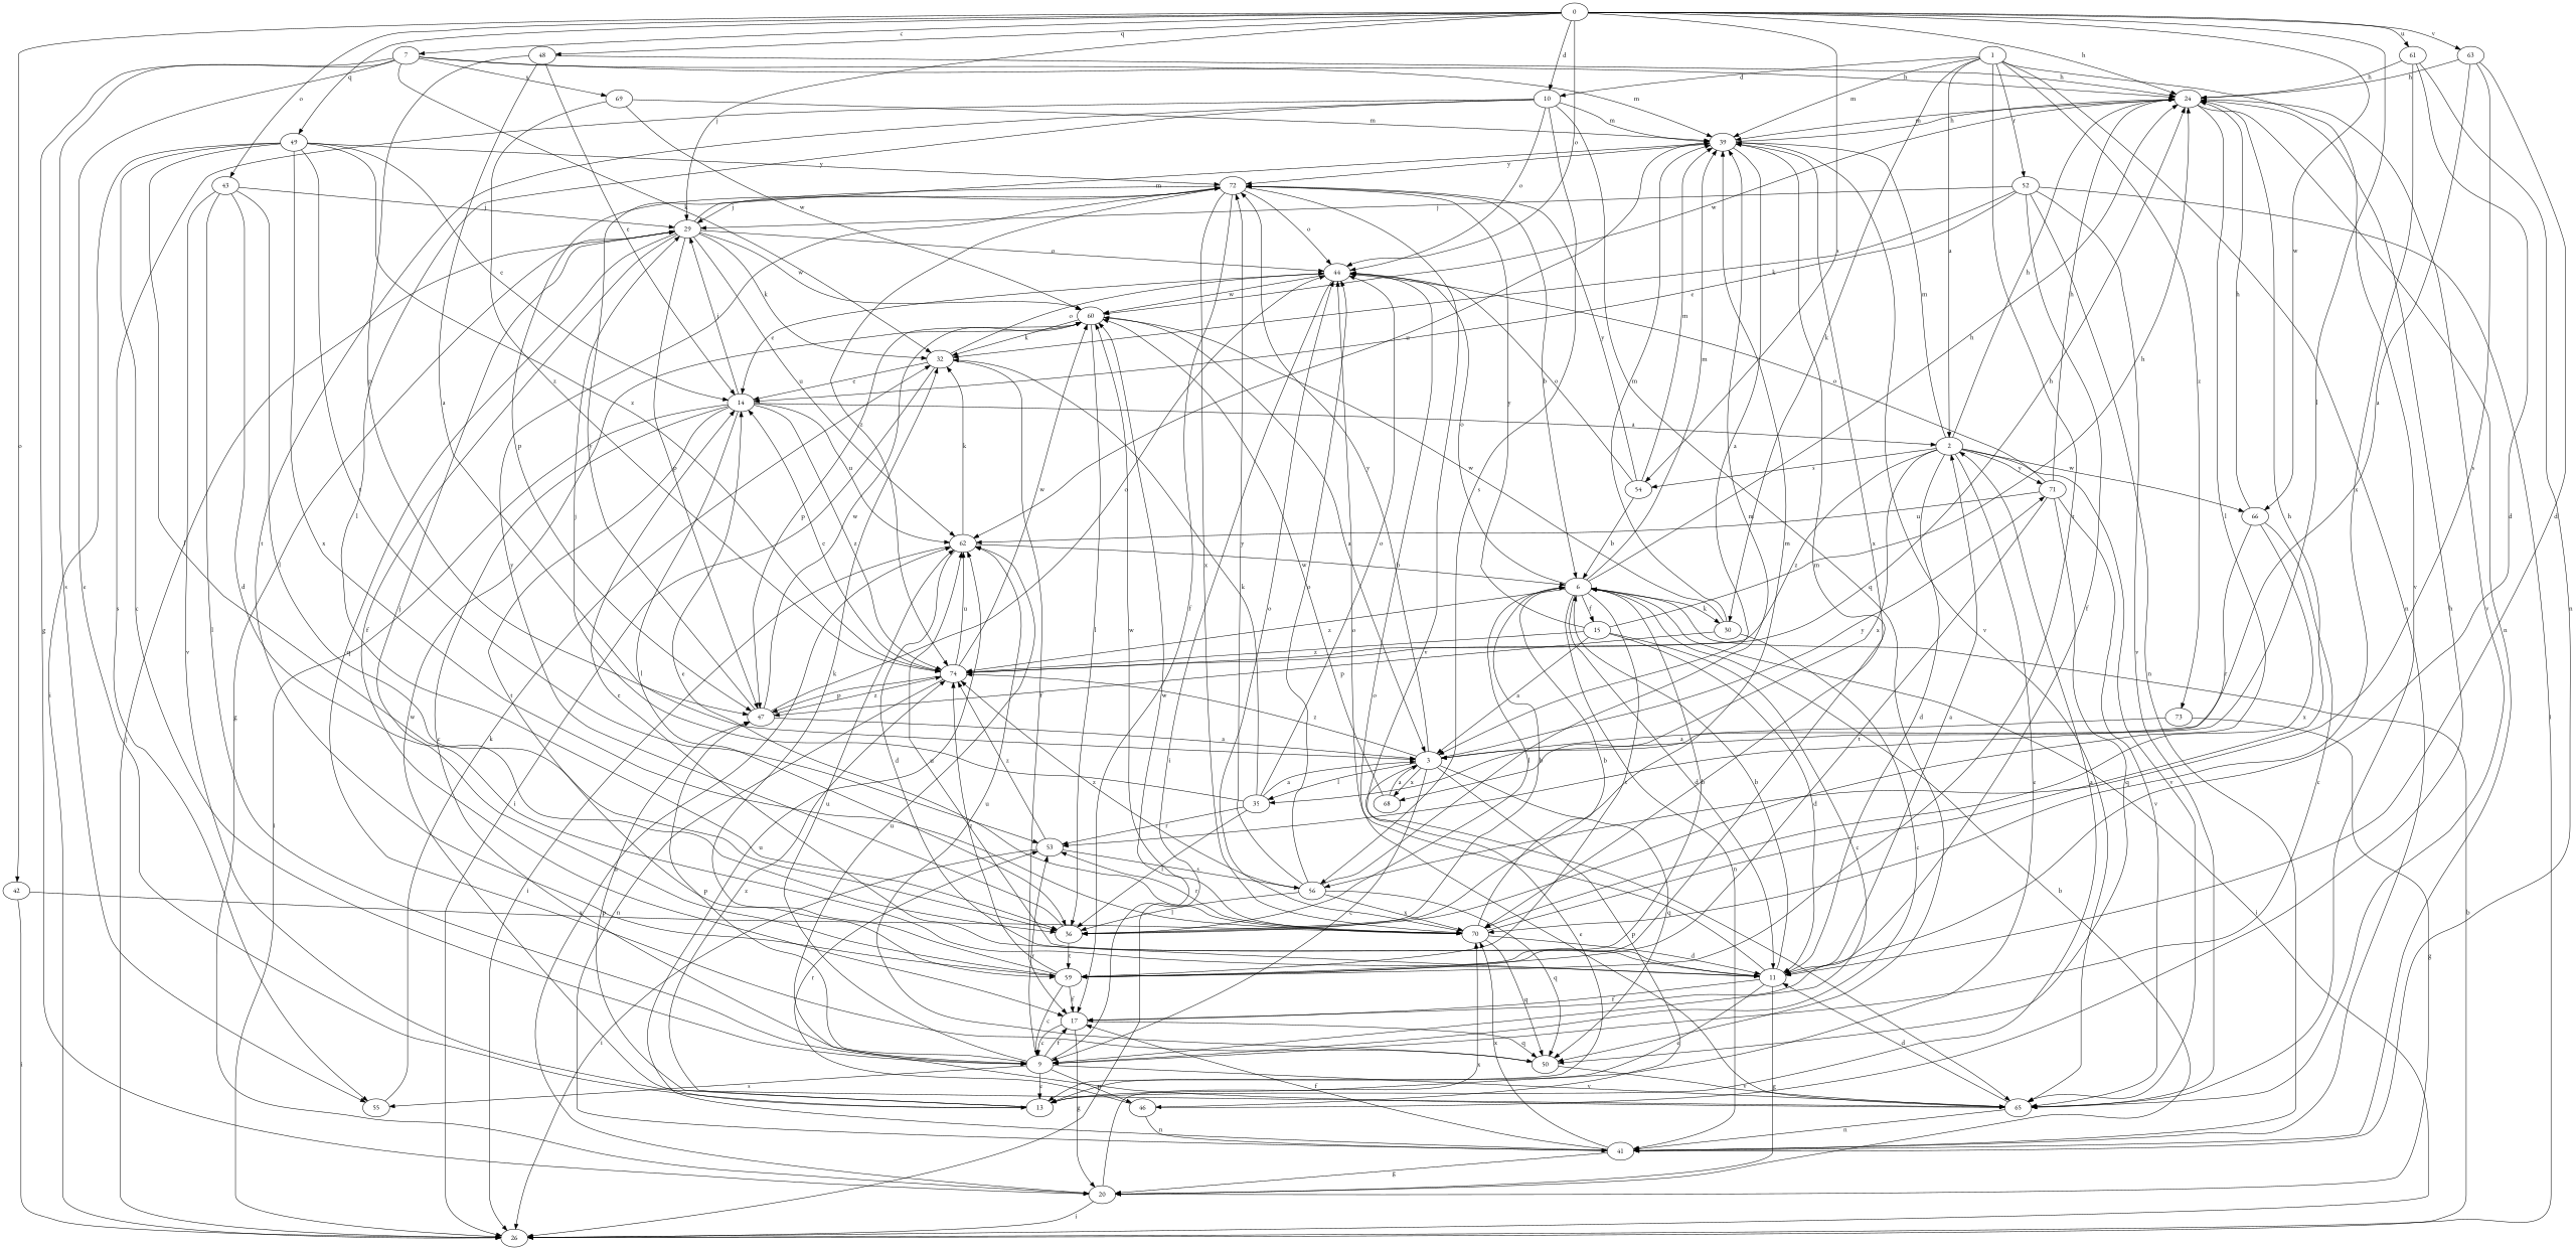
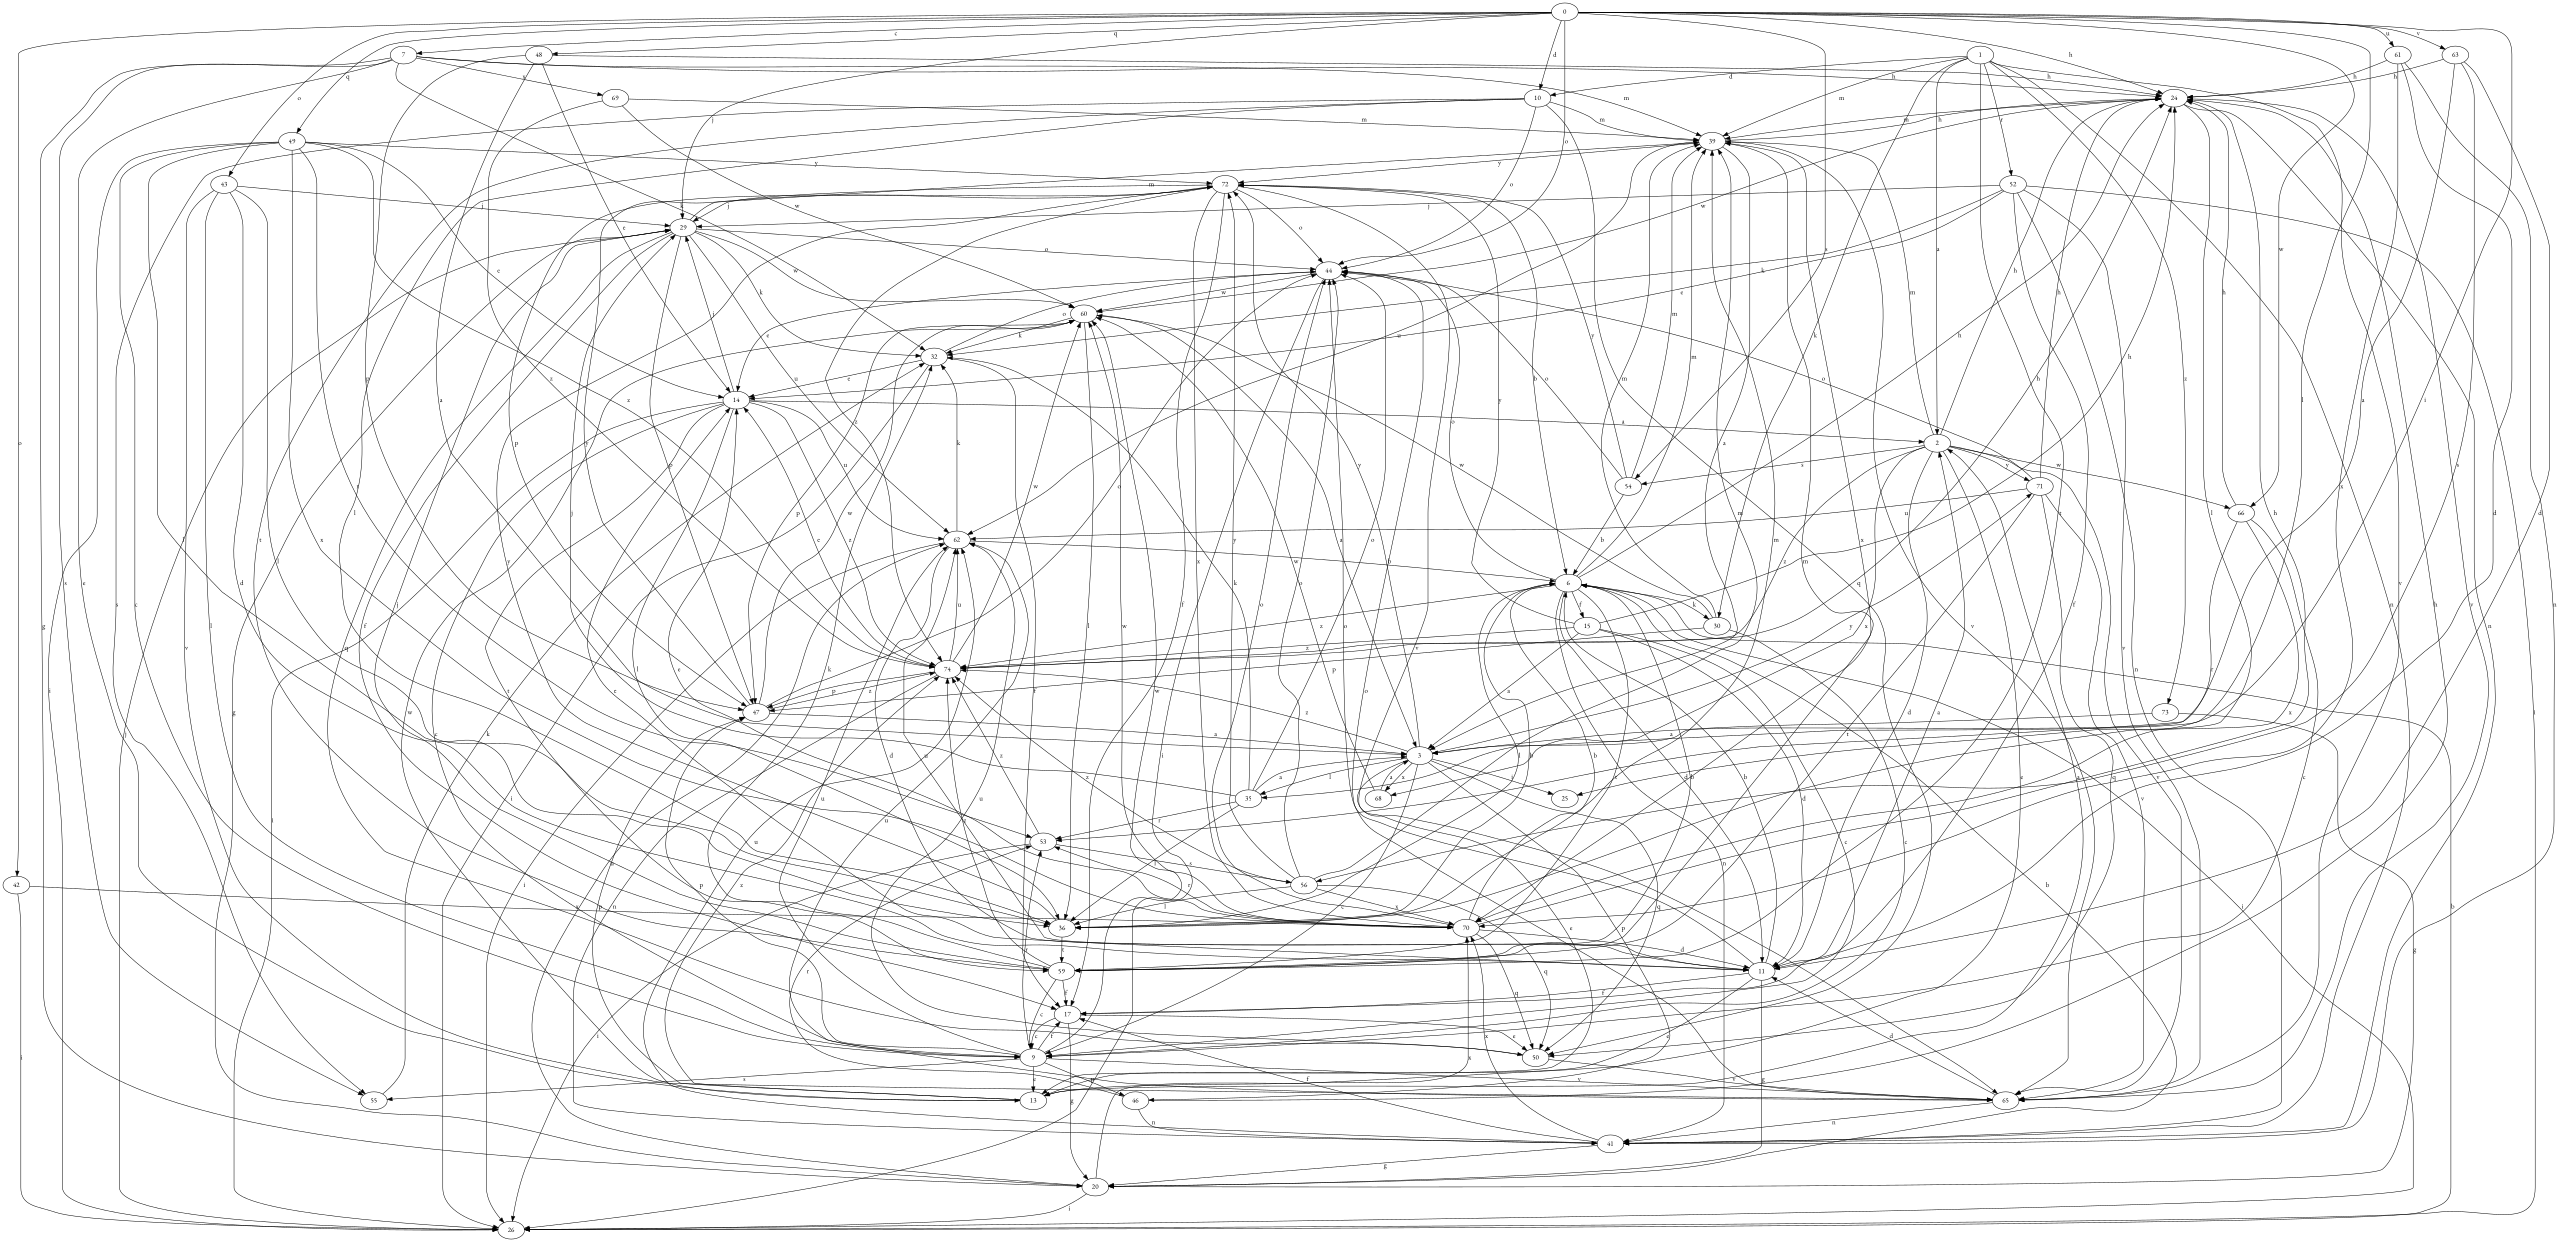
  strict digraph {
    fontname="EB Garamond"
    node [fontname="EB Garamond"]
    edge [fontname="EB Garamond"]
    0
    7
    10
    24
+   25
    29
    35
    42
    43
    44
    48
    49
    54
    61
    63
    66
    39
    13
    20
    32
    55
    69
    59
    50
    36
    56
    41
    65
    n29 [label=60]
    17
    47
    62
    3
    53
    26
    70
    11
    9
    14
    74
    72
    6
    1
    2
    30
    52
    73
    68
    71
    46
    15
    0 -> 7 [label=c]
    0 -> 10 [label=d]
    0 -> 24 [label=h]
+   0 -> 25 [label=i]
    0 -> 29 [label=j]
    0 -> 35 [label=l]
    0 -> 42 [label=o]
    0 -> 43 [label=o]
    0 -> 44 [label=o]
    0 -> 48 [label=q]
    0 -> 49 [label=q]
    0 -> 54 [label=s]
    0 -> 61 [label=u]
    0 -> 63 [label=v]
    0 -> 66 [label=w]
    7 -> 24 [label=h]
    7 -> 39 [label=m]
    7 -> 13 [label=e]
    7 -> 20 [label=g]
    7 -> 32 [label=k]
    7 -> 55 [label=s]
    7 -> 69 [label=x]
    10 -> 44 [label=o]
    10 -> 39 [label=m]
    10 -> 55 [label=s]
    10 -> 59 [label=t]
    10 -> 50 [label=q]
    10 -> 36 [label=l]
-   10 -> 56 [label=s]
    24 -> 39 [label=m]
    24 -> 36 [label=l]
    24 -> 41 [label=n]
    24 -> 65 [label=v]
    24 -> n29 [label=w]
    29 -> 44 [label=o]
    29 -> 39 [label=m]
    29 -> 20 [label=g]
    29 -> 32 [label=k]
    29 -> 50 [label=q]
    29 -> n29 [label=w]
    29 -> 17 [label=f]
    29 -> 47 [label=p]
    29 -> 62 [label=u]
    35 -> 29 [label=j]
    35 -> 44 [label=o]
    35 -> 32 [label=k]
    35 -> 36 [label=l]
    35 -> 3 [label=a]
    35 -> 53 [label=r]
    42 -> 26 [label=i]
    42 -> 70 [label=x]
    43 -> 29 [label=j]
    43 -> 36 [label=l]
    43 -> 65 [label=v]
    43 -> 11 [label=d]
    43 -> 9 [label=l]
    44 -> n29 [label=w]
    44 -> 26 [label=i]
    44 -> 14 [label=e]
    48 -> 24 [label=h]
    48 -> 47 [label=p]
    48 -> 3 [label=a]
    48 -> 14 [label=e]
    49 -> 36 [label=l]
    49 -> 53 [label=r]
    49 -> 26 [label=i]
    49 -> 70 [label=x]
    49 -> 9 [label=c]
    49 -> 14 [label=e]
    49 -> 74 [label=z]
    49 -> 72 [label=y]
    54 -> 44 [label=o]
    54 -> 39 [label=m]
    54 -> 72 [label=y]
    54 -> 6 [label=b]
    61 -> 24 [label=h]
    61 -> 41 [label=n]
    61 -> 70 [label=x]
    61 -> 11 [label=d]
    63 -> 24 [label=h]
    63 -> 56 [label=s]
    63 -> 3 [label=a]
    63 -> 11 [label=d]
    66 -> 24 [label=h]
    66 -> 53 [label=r]
    66 -> 70 [label=x]
    66 -> 9 [label=c]
    39 -> 24 [label=h]
    39 -> 65 [label=v]
    39 -> 62 [label=u]
    39 -> 3 [label=a]
    39 -> 70 [label=x]
    39 -> 72 [label=y]
    13 -> n29 [label=w]
    13 -> 47 [label=p]
    13 -> 74 [label=z]
    13 -> 2 [label=a]
    20 -> 62 [label=u]
    20 -> 26 [label=i]
    20 -> 70 [label=x]
    20 -> 6 [label=b]
    32 -> 44 [label=o]
    32 -> 17 [label=f]
    32 -> 26 [label=i]
    32 -> 14 [label=e]
    55 -> 32 [label=k]
    69 -> 39 [label=m]
    69 -> n29 [label=w]
    69 -> 74 [label=z]
    59 -> 29 [label=j]
    59 -> 39 [label=m]
    59 -> 32 [label=k]
    59 -> 17 [label=f]
    59 -> 9 [label=c]
    59 -> 74 [label=z]
    59 -> 6 [label=b]
    50 -> 65 [label=v]
    50 -> 62 [label=u]
    36 -> 39 [label=m]
    36 -> 59 [label=t]
    36 -> 72 [label=y]
    36 -> 6 [label=b]
    56 -> 44 [label=o]
    56 -> 39 [label=m]
    56 -> 50 [label=q]
    56 -> 36 [label=l]
    56 -> 70 [label=x]
    56 -> 74 [label=z]
    56 -> 72 [label=y]
    41 -> 20 [label=g]
    41 -> 17 [label=f]
    41 -> 62 [label=u]
    41 -> 70 [label=x]
    65 -> 44 [label=o]
    65 -> 41 [label=n]
    65 -> 62 [label=u]
    65 -> 11 [label=d]
    n29 -> 32 [label=k]
    n29 -> 36 [label=l]
    n29 -> 47 [label=p]
    n29 -> 3 [label=a]
    17 -> 20 [label=g]
-   17 -> 50 [label=q]
+   17 -> 50 [label=e]
    17 -> 9 [label=c]
    47 -> 44 [label=o]
    47 -> n29 [label=w]
    47 -> 3 [label=a]
    47 -> 74 [label=z]
    47 -> 72 [label=y]
    62 -> 32 [label=k]
    62 -> 26 [label=i]
    62 -> 11 [label=d]
    62 -> 6 [label=b]
+   3 -> 25 [label=i]
    3 -> 35 [label=l]
    3 -> 13 [label=e]
    3 -> 50 [label=q]
    3 -> 9 [label=c]
    3 -> 74 [label=z]
    3 -> 72 [label=y]
    3 -> 68 [label=x]
    3 -> 71 [label=y]
    3 -> 46 [label=p]
    53 -> 56 [label=s]
    53 -> 26 [label=i]
    53 -> 74 [label=z]
    26 -> 29 [label=j]
    26 -> 6 [label=b]
    70 -> 24 [label=h]
    70 -> 44 [label=o]
    70 -> 50 [label=q]
    70 -> n29 [label=w]
    70 -> 53 [label=r]
    70 -> 11 [label=d]
    70 -> 14 [label=e]
    70 -> 6 [label=b]
    11 -> 44 [label=o]
    11 -> 13 [label=e]
    11 -> 20 [label=g]
    11 -> 17 [label=f]
    11 -> 62 [label=u]
    11 -> 14 [label=e]
    11 -> 6 [label=b]
    11 -> 2 [label=a]
    9 -> 13 [label=e]
    9 -> 55 [label=s]
    9 -> 65 [label=v]
    9 -> n29 [label=w]
    9 -> 17 [label=f]
    9 -> 47 [label=p]
    9 -> 62 [label=u]
    9 -> 53 [label=r]
    9 -> 46 [label=p]
    14 -> 29 [label=j]
    14 -> 59 [label=t]
    14 -> 36 [label=l]
    14 -> 62 [label=u]
    14 -> 26 [label=i]
    14 -> 9 [label=c]
    14 -> 74 [label=z]
    14 -> 2 [label=a]
    74 -> 24 [label=h]
    74 -> 41 [label=n]
    74 -> n29 [label=w]
    74 -> 47 [label=p]
    74 -> 62 [label=u]
    74 -> 14 [label=e]
    72 -> 29 [label=j]
    72 -> 44 [label=o]
    72 -> 65 [label=v]
    72 -> 17 [label=f]
    72 -> 47 [label=p]
    72 -> 70 [label=x]
    72 -> 74 [label=z]
    72 -> 6 [label=b]
    6 -> 24 [label=h]
    6 -> 44 [label=o]
    6 -> 39 [label=m]
    6 -> 59 [label=t]
    6 -> 36 [label=l]
    6 -> 41 [label=n]
    6 -> 26 [label=i]
    6 -> 11 [label=d]
    6 -> 74 [label=z]
    6 -> 30 [label=k]
    6 -> 15 [label=f]
    1 -> 10 [label=d]
    1 -> 39 [label=m]
    1 -> 59 [label=t]
    1 -> 41 [label=n]
    1 -> 65 [label=v]
    1 -> 2 [label=a]
    1 -> 30 [label=k]
    1 -> 52 [label=r]
    1 -> 73 [label=z]
    2 -> 24 [label=h]
    2 -> 54 [label=s]
    2 -> 66 [label=w]
    2 -> 39 [label=m]
    2 -> 13 [label=e]
    2 -> 65 [label=v]
    2 -> 11 [label=d]
    2 -> 74 [label=z]
    2 -> 68 [label=x]
    2 -> 71 [label=y]
    30 -> 39 [label=m]
    30 -> n29 [label=w]
    30 -> 47 [label=p]
    30 -> 9 [label=c]
    52 -> 29 [label=j]
    52 -> 32 [label=k]
    52 -> 41 [label=n]
    52 -> 65 [label=v]
    52 -> 17 [label=f]
    52 -> 26 [label=i]
    52 -> 14 [label=e]
    73 -> 20 [label=g]
    73 -> 3 [label=a]
    68 -> n29 [label=w]
    68 -> 3 [label=a]
    71 -> 24 [label=h]
    71 -> 44 [label=o]
    71 -> 59 [label=t]
    71 -> 50 [label=q]
    71 -> 65 [label=v]
    71 -> 62 [label=u]
    46 -> 24 [label=h]
    46 -> 41 [label=n]
    46 -> 53 [label=r]
    15 -> 24 [label=h]
    15 -> 3 [label=a]
    15 -> 11 [label=d]
    15 -> 9 [label=c]
    15 -> 74 [label=z]
    15 -> 72 [label=y]
  }
